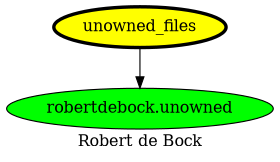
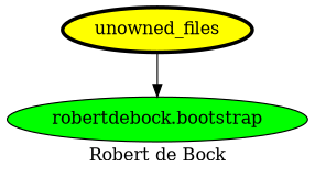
  digraph {
    label="Robert de Bock"
    node [style=filled]
    unowned_files [fillcolor=yellow penwidth=3]
-   "robertdebock.bootstrap" [fillcolor=green label="robertdebock.unowned"]
+   "robertdebock.bootstrap" [fillcolor=green]
    unowned_files -> "robertdebock.bootstrap"
  }
